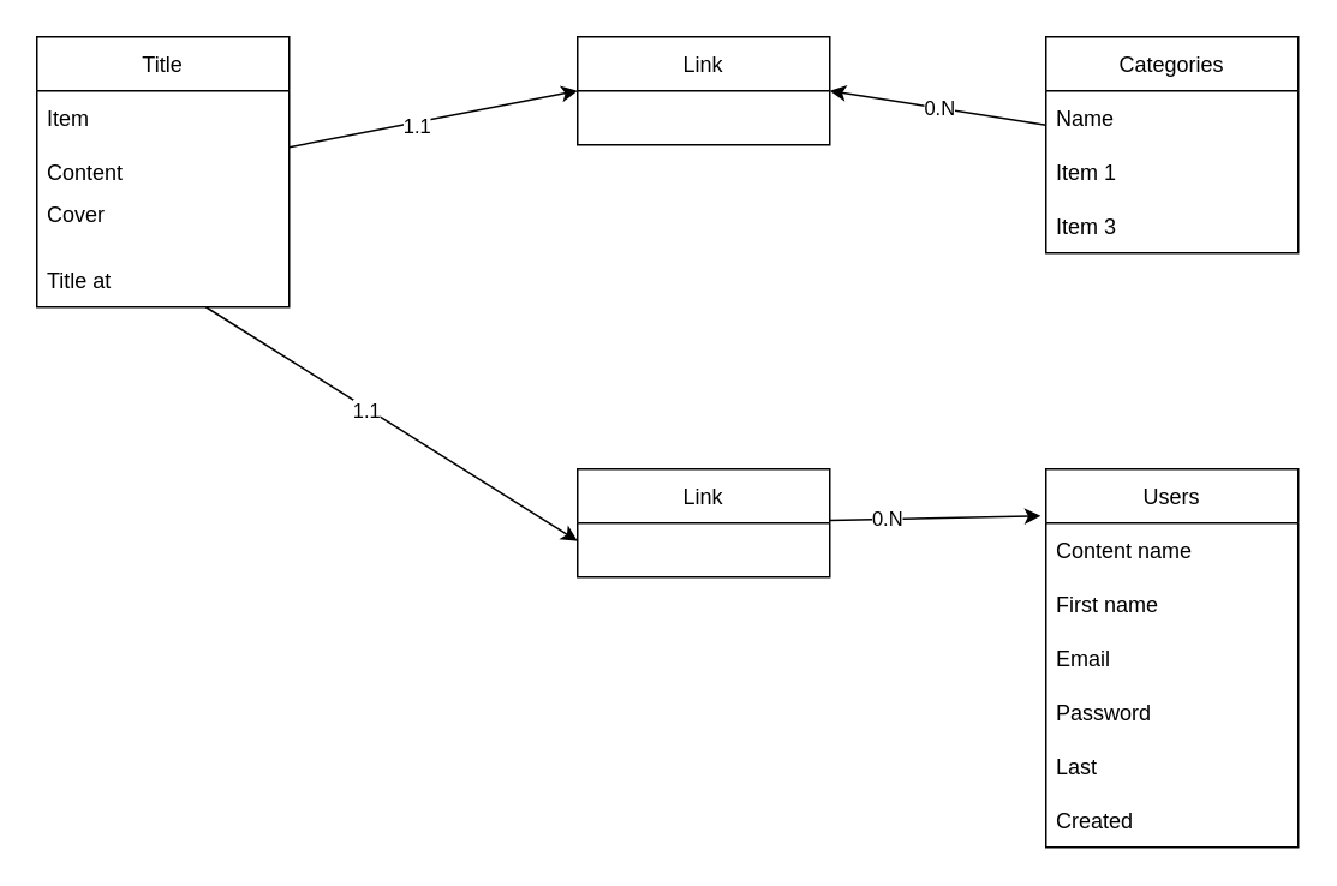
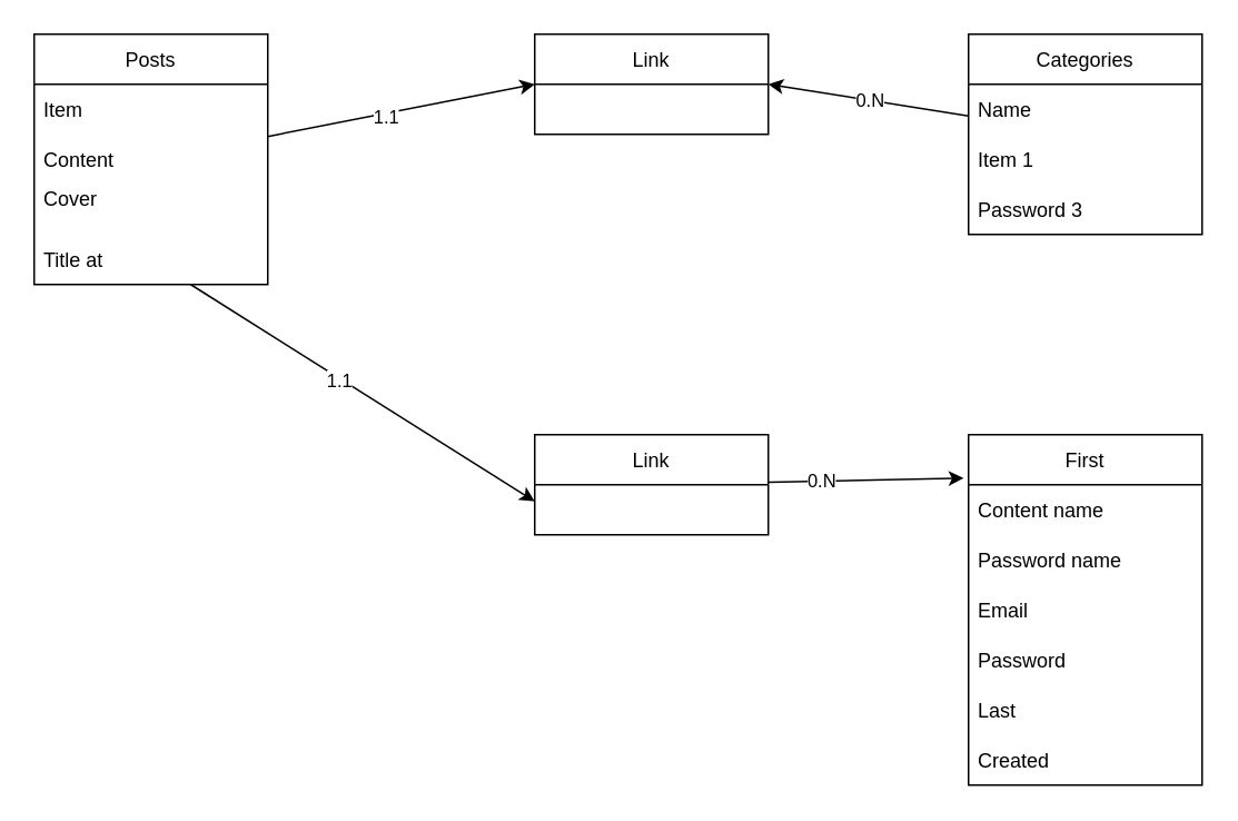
  <mxCell id="0" />
  <mxCell id="1" parent="0" />
- <mxCell id="2" value="Title" style="swimlane;fontStyle=0;childLayout=stackLayout;horizontal=1;startSize=30;horizontalStack=0;resizeParent=1;resizeParentMax=0;resizeLast=0;collapsible=1;marginBottom=0;" vertex="1" parent="1"><mxGeometry x="20" y="20" width="140" height="150" as="geometry" /></mxCell>
+ <mxCell id="2" value="Posts" style="swimlane;fontStyle=0;childLayout=stackLayout;horizontal=1;startSize=30;horizontalStack=0;resizeParent=1;resizeParentMax=0;resizeLast=0;collapsible=1;marginBottom=0;" vertex="1" parent="1"><mxGeometry x="20" y="20" width="140" height="150" as="geometry" /></mxCell>
  <mxCell id="3" value="Item" style="text;strokeColor=none;fillColor=none;align=left;verticalAlign=middle;spacingLeft=4;spacingRight=4;overflow=hidden;points=[[0,0.5],[1,0.5]];portConstraint=eastwest;rotatable=0;" vertex="1" parent="2"><mxGeometry y="30" width="140" height="30" as="geometry" /></mxCell>
  <mxCell id="4" value="Content" style="text;strokeColor=none;fillColor=none;align=left;verticalAlign=middle;spacingLeft=4;spacingRight=4;overflow=hidden;points=[[0,0.5],[1,0.5]];portConstraint=eastwest;rotatable=0;" vertex="1" parent="2"><mxGeometry y="60" width="140" height="30" as="geometry" /></mxCell>
  <mxCell id="5" value="Cover&#10;" style="text;strokeColor=none;fillColor=none;align=left;verticalAlign=middle;spacingLeft=4;spacingRight=4;overflow=hidden;points=[[0,0.5],[1,0.5]];portConstraint=eastwest;rotatable=0;" vertex="1" parent="2"><mxGeometry y="90" width="140" height="30" as="geometry" /></mxCell>
  <mxCell id="6" value="Title at" style="text;strokeColor=none;fillColor=none;align=left;verticalAlign=middle;spacingLeft=4;spacingRight=4;overflow=hidden;points=[[0,0.5],[1,0.5]];portConstraint=eastwest;rotatable=0;" vertex="1" parent="2"><mxGeometry y="120" width="140" height="30" as="geometry" /></mxCell>
  <mxCell id="7" style="edgeStyle=none;html=1;entryX=1;entryY=0.5;entryDx=0;entryDy=0;" edge="1" parent="1" source="9" target="13"><mxGeometry relative="1" as="geometry" /></mxCell>
  <mxCell id="8" value="0.N" style="edgeLabel;html=1;align=center;verticalAlign=middle;resizable=0;points=[];" vertex="1" connectable="0" parent="7"><mxGeometry x="-0.326" y="3" relative="1" as="geometry"><mxPoint x="-19" y="-6" as="offset" /></mxGeometry></mxCell>
  <mxCell id="9" value="Categories" style="swimlane;fontStyle=0;childLayout=stackLayout;horizontal=1;startSize=30;horizontalStack=0;resizeParent=1;resizeParentMax=0;resizeLast=0;collapsible=1;marginBottom=0;" vertex="1" parent="1"><mxGeometry x="580" y="20" width="140" height="120" as="geometry" /></mxCell>
  <mxCell id="10" value="Name" style="text;strokeColor=none;fillColor=none;align=left;verticalAlign=middle;spacingLeft=4;spacingRight=4;overflow=hidden;points=[[0,0.5],[1,0.5]];portConstraint=eastwest;rotatable=0;" vertex="1" parent="9"><mxGeometry y="30" width="140" height="30" as="geometry" /></mxCell>
  <mxCell id="11" value="Item 1" style="text;strokeColor=none;fillColor=none;align=left;verticalAlign=middle;spacingLeft=4;spacingRight=4;overflow=hidden;points=[[0,0.5],[1,0.5]];portConstraint=eastwest;rotatable=0;" vertex="1" parent="9"><mxGeometry y="60" width="140" height="30" as="geometry" /></mxCell>
- <mxCell id="12" value="Item 3" style="text;strokeColor=none;fillColor=none;align=left;verticalAlign=middle;spacingLeft=4;spacingRight=4;overflow=hidden;points=[[0,0.5],[1,0.5]];portConstraint=eastwest;rotatable=0;" vertex="1" parent="9"><mxGeometry y="90" width="140" height="30" as="geometry" /></mxCell>
+ <mxCell id="12" value="Password 3" style="text;strokeColor=none;fillColor=none;align=left;verticalAlign=middle;spacingLeft=4;spacingRight=4;overflow=hidden;points=[[0,0.5],[1,0.5]];portConstraint=eastwest;rotatable=0;" vertex="1" parent="9"><mxGeometry y="90" width="140" height="30" as="geometry" /></mxCell>
  <mxCell id="13" value="Link" style="swimlane;fontStyle=0;childLayout=stackLayout;horizontal=1;startSize=30;horizontalStack=0;resizeParent=1;resizeParentMax=0;resizeLast=0;collapsible=1;marginBottom=0;" vertex="1" parent="1"><mxGeometry x="320" y="20" width="140" height="60" as="geometry" /></mxCell>
  <mxCell id="14" style="edgeStyle=none;html=1;entryX=-0.021;entryY=-0.133;entryDx=0;entryDy=0;entryPerimeter=0;" edge="1" parent="1" source="16" target="18"><mxGeometry relative="1" as="geometry" /></mxCell>
  <mxCell id="15" value="0.N" style="edgeLabel;html=1;align=center;verticalAlign=middle;resizable=0;points=[];" vertex="1" connectable="0" parent="14"><mxGeometry x="-0.453" relative="1" as="geometry"><mxPoint as="offset" /></mxGeometry></mxCell>
  <mxCell id="16" value="Link" style="swimlane;fontStyle=0;childLayout=stackLayout;horizontal=1;startSize=30;horizontalStack=0;resizeParent=1;resizeParentMax=0;resizeLast=0;collapsible=1;marginBottom=0;" vertex="1" parent="1"><mxGeometry x="320" y="260" width="140" height="60" as="geometry" /></mxCell>
- <mxCell id="17" value="Users" style="swimlane;fontStyle=0;childLayout=stackLayout;horizontal=1;startSize=30;horizontalStack=0;resizeParent=1;resizeParentMax=0;resizeLast=0;collapsible=1;marginBottom=0;" vertex="1" parent="1"><mxGeometry x="580" y="260" width="140" height="210" as="geometry" /></mxCell>
+ <mxCell id="17" value="First" style="swimlane;fontStyle=0;childLayout=stackLayout;horizontal=1;startSize=30;horizontalStack=0;resizeParent=1;resizeParentMax=0;resizeLast=0;collapsible=1;marginBottom=0;" vertex="1" parent="1"><mxGeometry x="580" y="260" width="140" height="210" as="geometry" /></mxCell>
  <mxCell id="18" value="Content name" style="text;strokeColor=none;fillColor=none;align=left;verticalAlign=middle;spacingLeft=4;spacingRight=4;overflow=hidden;points=[[0,0.5],[1,0.5]];portConstraint=eastwest;rotatable=0;" vertex="1" parent="17"><mxGeometry y="30" width="140" height="30" as="geometry" /></mxCell>
- <mxCell id="19" value="First name" style="text;strokeColor=none;fillColor=none;align=left;verticalAlign=middle;spacingLeft=4;spacingRight=4;overflow=hidden;points=[[0,0.5],[1,0.5]];portConstraint=eastwest;rotatable=0;" vertex="1" parent="17"><mxGeometry y="60" width="140" height="30" as="geometry" /></mxCell>
+ <mxCell id="19" value="Password name" style="text;strokeColor=none;fillColor=none;align=left;verticalAlign=middle;spacingLeft=4;spacingRight=4;overflow=hidden;points=[[0,0.5],[1,0.5]];portConstraint=eastwest;rotatable=0;" vertex="1" parent="17"><mxGeometry y="60" width="140" height="30" as="geometry" /></mxCell>
  <mxCell id="20" value="Email" style="text;strokeColor=none;fillColor=none;align=left;verticalAlign=middle;spacingLeft=4;spacingRight=4;overflow=hidden;points=[[0,0.5],[1,0.5]];portConstraint=eastwest;rotatable=0;" vertex="1" parent="17"><mxGeometry y="90" width="140" height="30" as="geometry" /></mxCell>
  <mxCell id="21" value="Password" style="text;strokeColor=none;fillColor=none;align=left;verticalAlign=middle;spacingLeft=4;spacingRight=4;overflow=hidden;points=[[0,0.5],[1,0.5]];portConstraint=eastwest;rotatable=0;" vertex="1" parent="17"><mxGeometry y="120" width="140" height="30" as="geometry" /></mxCell>
  <mxCell id="22" value="Last" style="text;strokeColor=none;fillColor=none;align=left;verticalAlign=middle;spacingLeft=4;spacingRight=4;overflow=hidden;points=[[0,0.5],[1,0.5]];portConstraint=eastwest;rotatable=0;" vertex="1" parent="17"><mxGeometry y="150" width="140" height="30" as="geometry" /></mxCell>
  <mxCell id="23" value="Created" style="text;strokeColor=none;fillColor=none;align=left;verticalAlign=middle;spacingLeft=4;spacingRight=4;overflow=hidden;points=[[0,0.5],[1,0.5]];portConstraint=eastwest;rotatable=0;" vertex="1" parent="17"><mxGeometry y="180" width="140" height="30" as="geometry" /></mxCell>
  <mxCell id="24" style="edgeStyle=none;html=1;entryX=0;entryY=0.5;entryDx=0;entryDy=0;" edge="1" parent="1" source="4" target="13"><mxGeometry relative="1" as="geometry" /></mxCell>
  <mxCell id="25" value="1.1" style="edgeLabel;html=1;align=center;verticalAlign=middle;resizable=0;points=[];" vertex="1" connectable="0" parent="24"><mxGeometry x="-0.131" y="-2" relative="1" as="geometry"><mxPoint as="offset" /></mxGeometry></mxCell>
  <mxCell id="26" style="edgeStyle=none;html=1;" edge="1" parent="1" source="6"><mxGeometry relative="1" as="geometry"><mxPoint x="320" y="300" as="targetPoint" /></mxGeometry></mxCell>
  <mxCell id="27" value="1.1" style="edgeLabel;html=1;align=center;verticalAlign=middle;resizable=0;points=[];" vertex="1" connectable="0" parent="26"><mxGeometry x="-0.132" y="-1" relative="1" as="geometry"><mxPoint as="offset" /></mxGeometry></mxCell>
